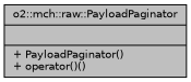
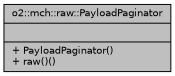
  digraph {
-   n1 [color=black fillcolor=grey75 fontcolor=black fontname=Helvetica fontsize=10 height=0.2 label="{o2::mch::raw::PayloadPaginator\n||+ PayloadPaginator()\l+ operator()()\l}" shape=record style=filled width=0.4]
+   n1 [color=black fillcolor=grey75 fontcolor=black fontname=Helvetica fontsize=10 height=0.2 label="{o2::mch::raw::PayloadPaginator\n||+ PayloadPaginator()\l+ raw()()\l}" shape=record style=filled width=0.4]
  }
